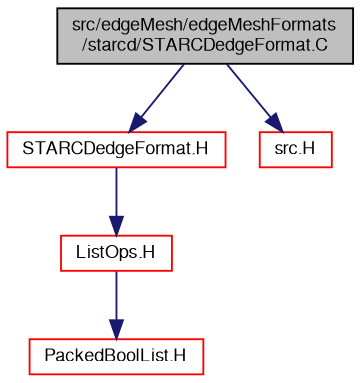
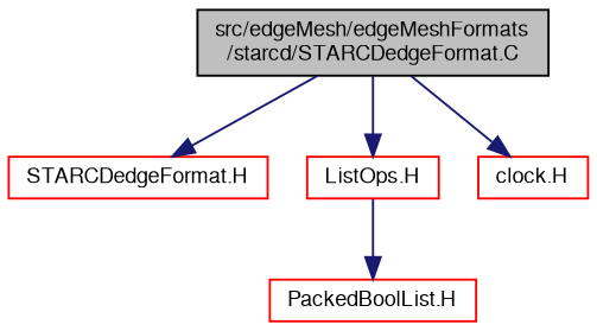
  digraph {
    node [color=red fontname=FreeSans fontsize=10 shape=record]
    edge [color=midnightblue fontname=FreeSans fontsize=10 labelfontname=FreeSans labelfontsize=10 style=solid]
    n1 [color=black fillcolor=grey75 fontcolor=black height=0.2 label="src/edgeMesh/edgeMeshFormats\l/starcd/STARCDedgeFormat.C" style=filled width=0.4]
    n2 [height=0.2 label="STARCDedgeFormat.H" width=0.4]
    n3 [height=0.2 label="ListOps.H" width=0.4]
-   n4 [height=0.2 label="src.H" width=0.4]
+   n4 [height=0.2 label="clock.H" width=0.4]
    n5 [height=0.2 label="PackedBoolList.H" width=0.4]
    n1 -> n2
-   n2 -> n3
+   n1 -> n3
    n1 -> n4
    n3 -> n5
  }
